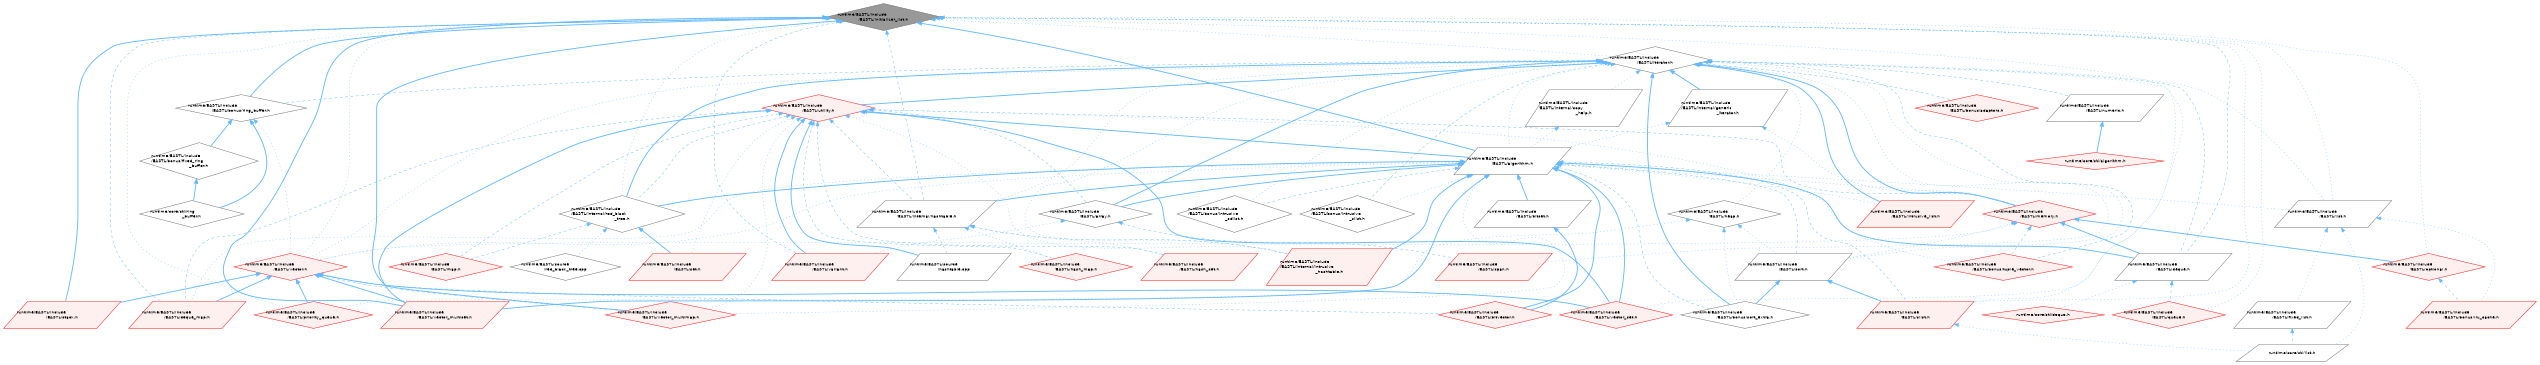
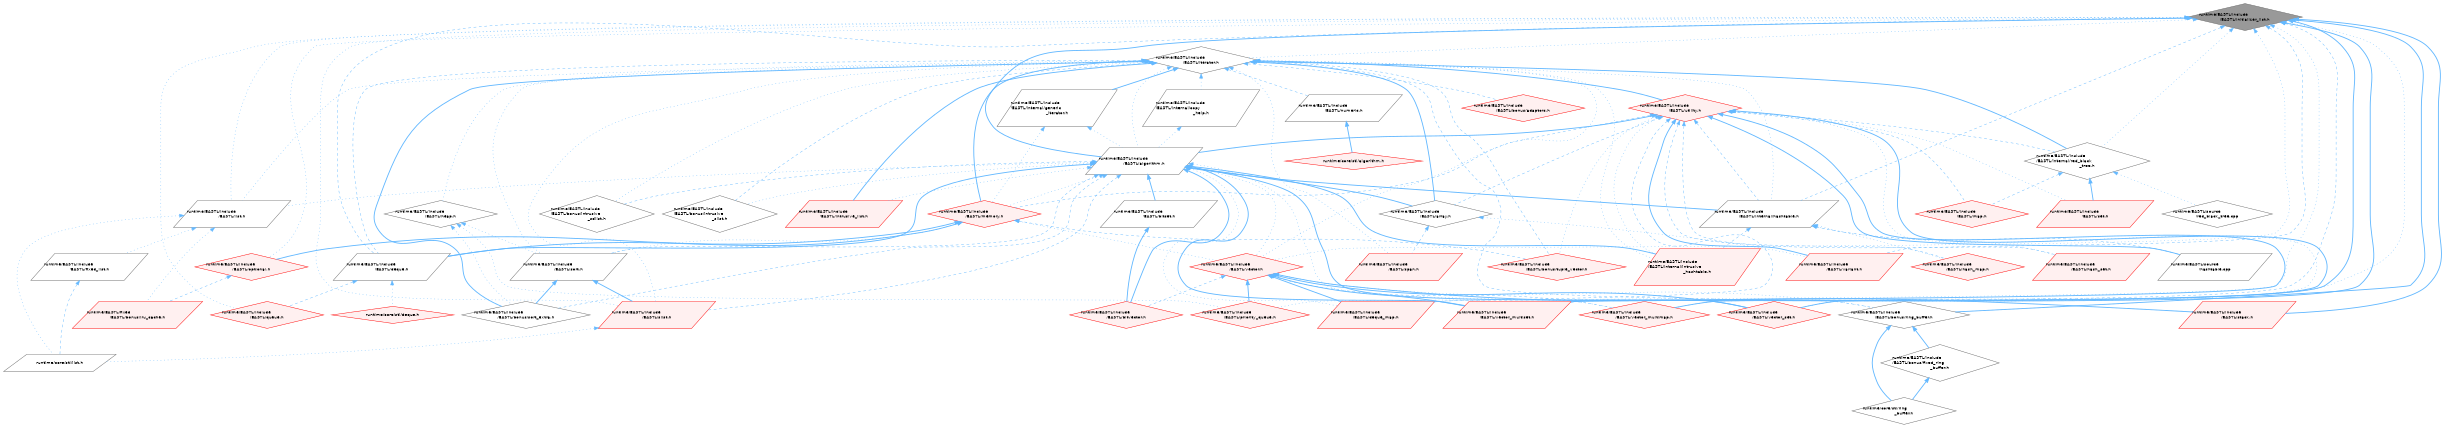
  digraph {
    node [color=red fillcolor="#FFF0F0" fontname=Helvetica fontsize=10 shape=diamond style=filled]
    edge [color=steelblue1 dir=back fontname=Helvetica fontsize=10 labelfontname=Helvetica labelfontsize=10 style=dotted]
    n1 [color=gray40 fillcolor=grey60 fontcolor=black height=0.2 label="runtime/EASTL/include\l/EASTL/initializer_list.h" width=0.4]
    n2 [color=grey40 fillcolor=white height=0.2 label="runtime/EASTL/include\l/EASTL/algorithm.h" shape=parallelogram width=0.4]
    n3 [height=0.2 label="runtime/EASTL/include\l/EASTL/variant.h" shape=parallelogram width=0.4]
    n4 [color=grey40 fillcolor=white height=0.2 label="runtime/EASTL/include\l/EASTL/deque.h" shape=parallelogram width=0.4]
    n5 [height=0.2 label="runtime/EASTL/include\l/EASTL/queue.h" width=0.4]
    n6 [color=grey40 fillcolor=white height=0.2 label="runtime/EASTL/include\l/EASTL/internal/hashtable.h" shape=parallelogram width=0.4]
    n7 [color=grey40 fillcolor=white height=0.2 label="runtime/EASTL/include\l/EASTL/internal/red_black\l_tree.h" width=0.4]
    n8 [color=grey40 fillcolor=white height=0.2 label="runtime/EASTL/include\l/EASTL/list.h" shape=parallelogram width=0.4]
    n9 [height=0.2 label="runtime/EASTL/include\l/EASTL/optional.h" width=0.4]
    n10 [height=0.2 label="runtime/EASTL/include\l/EASTL/slist.h" shape=parallelogram width=0.4]
    n11 [height=0.2 label="runtime/EASTL/include\l/EASTL/vector.h" width=0.4]
    n12 [color=grey40 fillcolor=white height=0.2 label="runtime/EASTL/include\l/EASTL/bonus/ring_buffer.h" width=0.4]
    n13 [height=0.2 label="runtime/EASTL/include\l/EASTL/priority_queue.h" width=0.4]
    n14 [height=0.2 label="runtime/EASTL/include\l/EASTL/stack.h" shape=parallelogram width=0.4]
    n15 [height=0.2 label="runtime/EASTL/include\l/EASTL/deque_map.h" shape=parallelogram width=0.4]
    n16 [height=0.2 label="runtime/EASTL/include\l/EASTL/vector_multimap.h" width=0.4]
    n17 [height=0.2 label="runtime/EASTL/include\l/EASTL/vector_multiset.h" shape=parallelogram width=0.4]
    n18 [height=0.2 label="runtime/EASTL/include\l/EASTL/vector_set.h" width=0.4]
    n19 [color=grey40 fillcolor=white height=0.2 label="runtime/EASTL/include\l/EASTL/iterator.h" width=0.4]
    n20 [color=grey40 fillcolor=white height=0.2 label="runtime/EASTL/include\l/EASTL/array.h" width=0.4]
    n21 [color=grey40 fillcolor=white height=0.2 label="runtime/EASTL/include\l/EASTL/bitset.h" shape=parallelogram width=0.4]
    n22 [height=0.2 label="runtime/EASTL/include\l/EASTL/bitvector.h" width=0.4]
    n23 [color=grey40 fillcolor=white height=0.2 label="runtime/EASTL/include\l/EASTL/bonus/intrusive\l_sdlist.h" width=0.4]
    n24 [color=grey40 fillcolor=white height=0.2 label="runtime/EASTL/include\l/EASTL/bonus/intrusive\l_slist.h" width=0.4]
    n25 [color=grey40 fillcolor=white height=0.2 label="runtime/EASTL/include\l/EASTL/bonus/sort_extra.h" width=0.4]
    n26 [height=0.2 label="runtime/EASTL/include\l/EASTL/internal/intrusive\l_hashtable.h" shape=parallelogram width=0.4]
    n27 [height=0.2 label="runtime/EASTL/include\l/EASTL/intrusive_list.h" shape=parallelogram width=0.4]
    n28 [height=0.2 label="runtime/EASTL/include\l/EASTL/memory.h" width=0.4]
    n29 [color=grey40 fillcolor=white height=0.2 label="runtime/EASTL/include\l/EASTL/sort.h" shape=parallelogram width=0.4]
    n30 [height=0.2 label="runtime/core/stl/deque.h" width=0.4]
    n31 [height=0.2 label="runtime/EASTL/include\l/EASTL/hash_map.h" width=0.4]
    n32 [height=0.2 label="runtime/EASTL/include\l/EASTL/hash_set.h" shape=parallelogram width=0.4]
    n33 [color=grey40 fillcolor=white height=0.2 label="runtime/EASTL/source\l/hashtable.cpp" shape=parallelogram width=0.4]
    n34 [height=0.2 label="runtime/EASTL/include\l/EASTL/map.h" width=0.4]
    n35 [height=0.2 label="runtime/EASTL/include\l/EASTL/set.h" shape=parallelogram width=0.4]
    n36 [color=grey40 fillcolor=white height=0.2 label="runtime/EASTL/source\l/red_black_tree.cpp" width=0.4]
-   n37 [height=0.2 label="runtime/EASTL/include\l/EASTL/bonus/lru_cache.h" shape=parallelogram width=0.4]
+   n37 [height=0.2 label="runtime/EASTL/fixed\l/EASTL/bonus/lru_cache.h" shape=parallelogram width=0.4]
    n38 [color=grey40 fillcolor=white height=0.2 label="runtime/EASTL/include\l/EASTL/fixed_list.h" shape=parallelogram width=0.4]
    n39 [color=grey40 fillcolor=white height=0.2 label="runtime/core/stl/list.h" shape=parallelogram width=0.4]
    n40 [color=grey40 fillcolor=white height=0.2 label="runtime/EASTL/include\l/EASTL/bonus/fixed_ring\l_buffer.h" width=0.4]
    n41 [color=grey40 fillcolor=white height=0.2 label="runtime/core/stl/ring\l_buffer.h" width=0.4]
    n42 [height=0.2 label="runtime/EASTL/include\l/EASTL/span.h" shape=parallelogram width=0.4]
    n43 [height=0.2 label="runtime/EASTL/include\l/EASTL/bonus/tuple_vector.h" width=0.4]
    n44 [height=0.2 label="runtime/EASTL/include\l/EASTL/bonus/adaptors.h" width=0.4]
    n45 [color=grey40 fillcolor=white height=0.2 label="runtime/EASTL/include\l/EASTL/heap.h" width=0.4]
    n46 [color=grey40 fillcolor=white height=0.2 label="runtime/EASTL/include\l/EASTL/internal/copy\l_help.h" shape=parallelogram width=0.4]
    n47 [color=grey40 fillcolor=white height=0.2 label="runtime/EASTL/include\l/EASTL/internal/generic\l_iterator.h" shape=parallelogram width=0.4]
    n48 [color=grey40 fillcolor=white height=0.2 label="runtime/EASTL/include\l/EASTL/numeric.h" shape=parallelogram width=0.4]
    n49 [height=0.2 label="runtime/EASTL/include\l/EASTL/utility.h" width=0.4]
    n50 [height=0.2 label="runtime/core/stl/algorithm.h" width=0.4]
    n1 -> n2 [style=bold]
    n1 -> n3 [style=dashed]
    n1 -> n4 [style=dashed]
    n1 -> n5
    n1 -> n6 [style=dashed]
    n1 -> n7
    n1 -> n8
    n1 -> n9
    n1 -> n10
    n1 -> n11
    n1 -> n12 [style=bold]
    n1 -> n13
    n1 -> n14 [style=bold]
    n1 -> n15 [style=dashed]
    n1 -> n16 [style=bold]
    n1 -> n17 [style=bold]
    n1 -> n18
    n1 -> n19
    n2 -> n4 [style=bold]
    n2 -> n6 [style=bold]
-   n2 -> n7 [style=bold]
    n2 -> n8
    n2 -> n10 [style=dashed]
    n2 -> n11
    n2 -> n15
    n2 -> n16
    n2 -> n17 [style=bold]
    n2 -> n18 [style=bold]
    n2 -> n20 [style=bold]
    n2 -> n21 [style=bold]
    n2 -> n22 [style=bold]
    n2 -> n23 [style=dashed]
    n2 -> n24
    n2 -> n25 [style=dashed]
    n2 -> n26 [style=bold]
    n2 -> n27
    n2 -> n28
    n2 -> n29 [style=dashed]
    n4 -> n5 [style=dashed]
    n4 -> n30
    n6 -> n26 [style=dashed]
    n6 -> n31
    n6 -> n32
    n6 -> n33 [style=dashed]
    n7 -> n34 [style=dashed]
    n7 -> n35 [style=bold]
    n7 -> n36
    n8 -> n37
    n8 -> n38
    n8 -> n39
    n9 -> n37 [style=dashed]
    n10 -> n39
-   n12 -> n11
+   n11 -> n12
    n11 -> n13 [style=bold]
    n11 -> n14 [style=bold]
    n11 -> n15 [style=bold]
    n11 -> n16 [style=dashed]
    n11 -> n17 [style=bold]
    n11 -> n18 [style=bold]
    n11 -> n22 [style=dashed]
    n12 -> n40 [style=bold]
    n12 -> n41 [style=bold]
    n19 -> n2
    n19 -> n4 [style=dashed]
    n19 -> n6
    n19 -> n7 [style=bold]
    n19 -> n8
    n19 -> n10
    n19 -> n11
    n19 -> n12 [style=dashed]
    n19 -> n20 [style=bold]
    n19 -> n23
    n19 -> n24 [style=dashed]
    n19 -> n25 [style=bold]
    n19 -> n26
    n19 -> n27 [style=bold]
    n19 -> n28 [style=bold]
    n19 -> n29
    n19 -> n42
    n19 -> n43 [style=dashed]
    n19 -> n44 [style=dashed]
    n19 -> n45
    n19 -> n46
    n19 -> n47 [style=bold]
    n19 -> n48 [style=dashed]
    n19 -> n49 [style=bold]
    n20 -> n3
    n20 -> n42 [style=dashed]
    n21 -> n22 [style=bold]
    n28 -> n4 [style=bold]
    n28 -> n9 [style=bold]
    n28 -> n11
    n28 -> n29
    n28 -> n43 [style=dashed]
    n29 -> n10 [style=bold]
    n29 -> n25 [style=bold]
    n38 -> n39 [style=dashed]
    n40 -> n41 [style=bold]
    n45 -> n13
    n45 -> n25
    n45 -> n29
    n46 -> n2
    n47 -> n2
    n47 -> n28
    n48 -> n50 [style=bold]
    n49 -> n2 [style=bold]
    n49 -> n3 [style=bold]
    n49 -> n6 [style=dashed]
    n49 -> n7 [style=dashed]
    n49 -> n15 [style=dashed]
    n49 -> n16
    n49 -> n17 [style=bold]
    n49 -> n18 [style=bold]
    n49 -> n20 [style=dashed]
    n49 -> n26
    n49 -> n28 [style=dashed]
    n49 -> n31 [style=dashed]
    n49 -> n32 [style=dashed]
    n49 -> n33 [style=bold]
    n49 -> n34 [style=dashed]
    n49 -> n35
    n49 -> n43
  }
